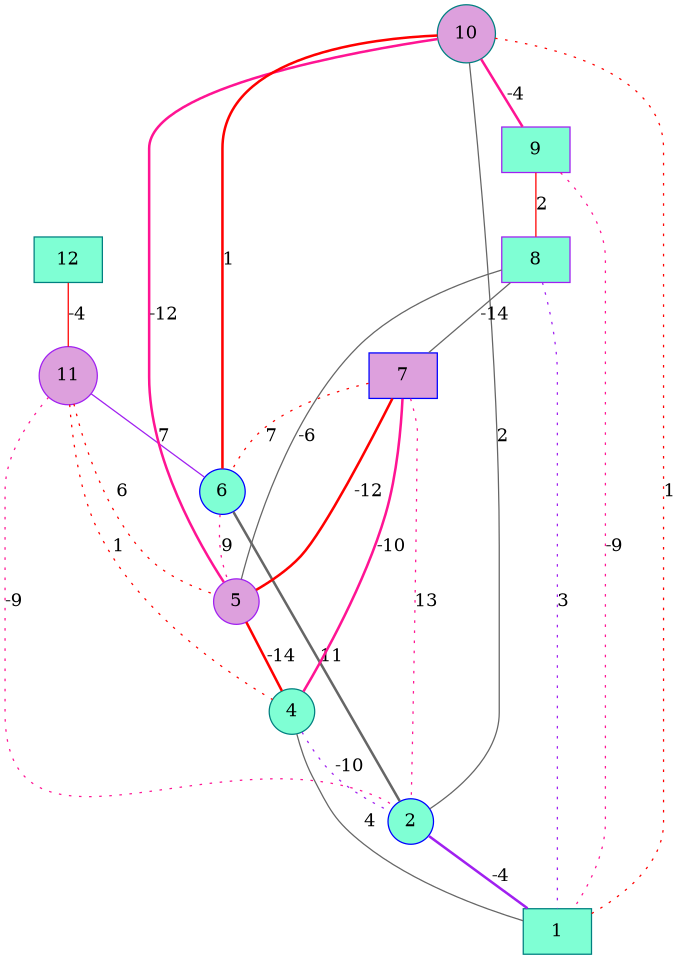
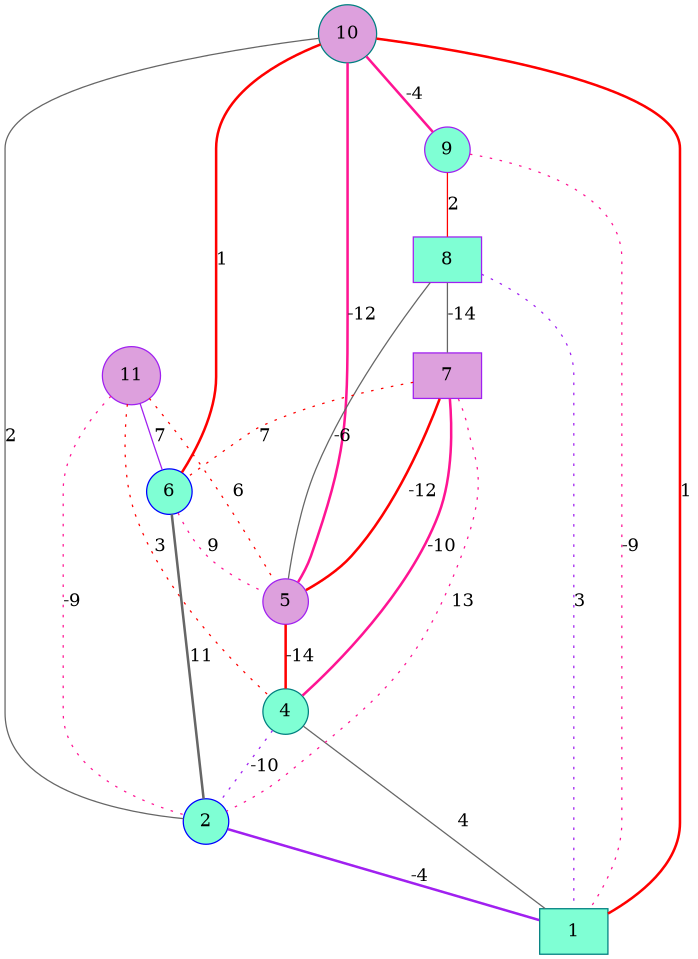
  graph {
    fontname="Helvetica,Arial,sans-serif"
    node [color=purple fillcolor=aquamarine shape=circle style=filled]
    edge [color=red style=dotted]
-   12 [color=teal shape=box]
    11 [fillcolor=plum]
    2 [color=blue]
    4 [color=teal]
    5 [fillcolor=plum]
    6 [color=blue]
    1 [color=teal shape=box]
    10 [color=teal fillcolor=plum]
-   9 [shape=box]
+   9
    8 [shape=box]
-   7 [color=blue fillcolor=plum shape=box]
-   12 -- 11 [label=-4 style=solid]
+   7 [fillcolor=plum shape=box]
    11 -- 2 [color=deeppink label=-9]
-   11 -- 4 [label=1]
+   11 -- 4 [label=3]
    11 -- 5 [label=6]
    11 -- 6 [color=purple label=7 style=solid]
    2 -- 1 [color=purple label=-4 style=bold]
    4 -- 2 [color=purple label=-10]
    4 -- 1 [color=gray40 label=4 style=solid]
    5 -- 4 [label=-14 style=bold]
    6 -- 2 [color=gray40 label=11 style=bold]
    6 -- 5 [color=deeppink label=9]
    10 -- 2 [color=gray40 label=2 style=solid]
    10 -- 5 [color=deeppink label=-12 style=bold]
    10 -- 6 [label=1 style=bold]
-   10 -- 1 [label=1]
+   10 -- 1 [label=1 style=bold]
    10 -- 9 [color=deeppink label=-4 style=bold]
    9 -- 1 [color=deeppink label=-9]
    9 -- 8 [label=2 style=solid]
    8 -- 5 [color=gray40 label=-6 style=solid]
    8 -- 1 [color=purple label=3]
    8 -- 7 [color=gray40 label=-14 style=solid]
    7 -- 2 [color=deeppink label=13]
    7 -- 4 [color=deeppink label=-10 style=bold]
    7 -- 5 [label=-12 style=bold]
    7 -- 6 [label=7]
  }
